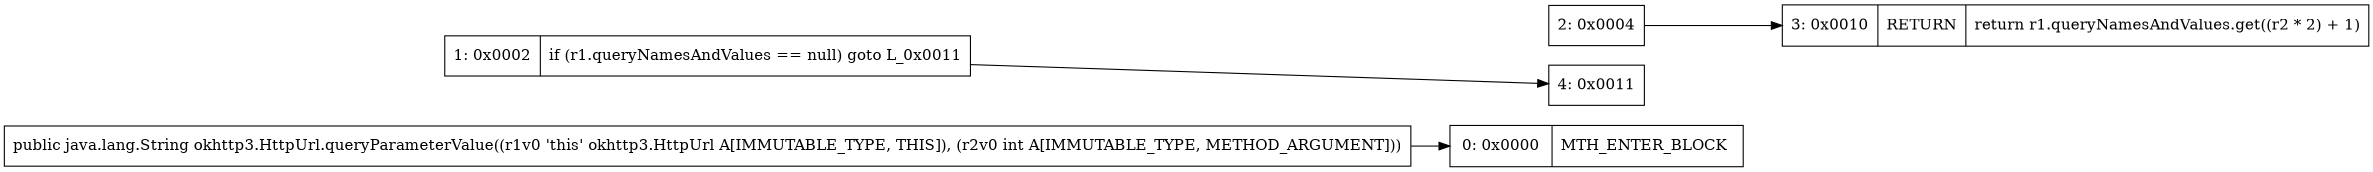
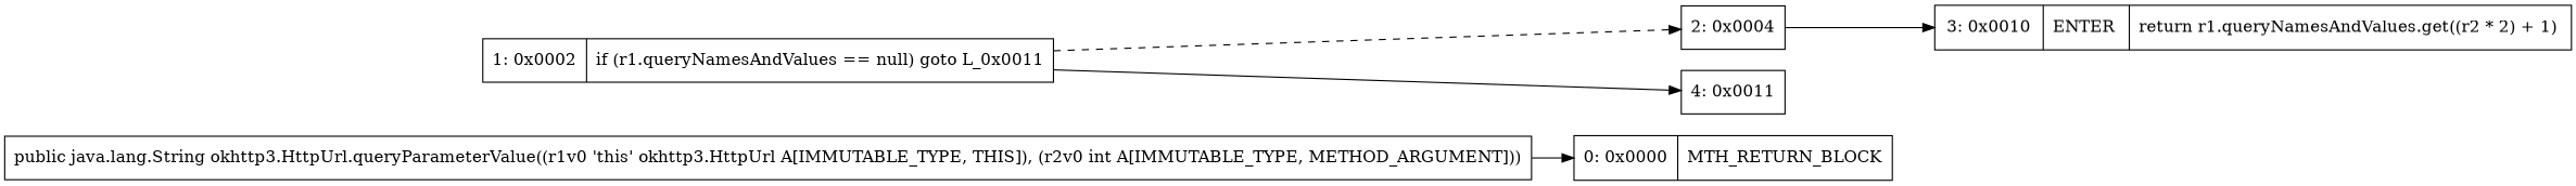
  digraph {
    rankdir=LR
    node [shape=record]
-   n1 [label="{0\:\ 0x0000|MTH_ENTER_BLOCK\l}"]
+   n1 [label="{0\:\ 0x0000|MTH_RETURN_BLOCK\l}"]
    n2 [label="{1\:\ 0x0002|if (r1.queryNamesAndValues == null) goto L_0x0011\l}"]
    n3 [label="{2\:\ 0x0004}"]
    n4 [label="{4\:\ 0x0011}"]
-   n5 [label="{3\:\ 0x0010|RETURN\l|return r1.queryNamesAndValues.get((r2 * 2) + 1)\l}"]
+   n5 [label="{3\:\ 0x0010|ENTER\l|return r1.queryNamesAndValues.get((r2 * 2) + 1)\l}"]
    n6 [label="{public java.lang.String okhttp3.HttpUrl.queryParameterValue((r1v0 'this' okhttp3.HttpUrl A[IMMUTABLE_TYPE, THIS]), (r2v0 int A[IMMUTABLE_TYPE, METHOD_ARGUMENT])) }"]
+   n2 -> n3 [style=dashed]
    n2 -> n4
    n3 -> n5
    n6 -> n1
  }
